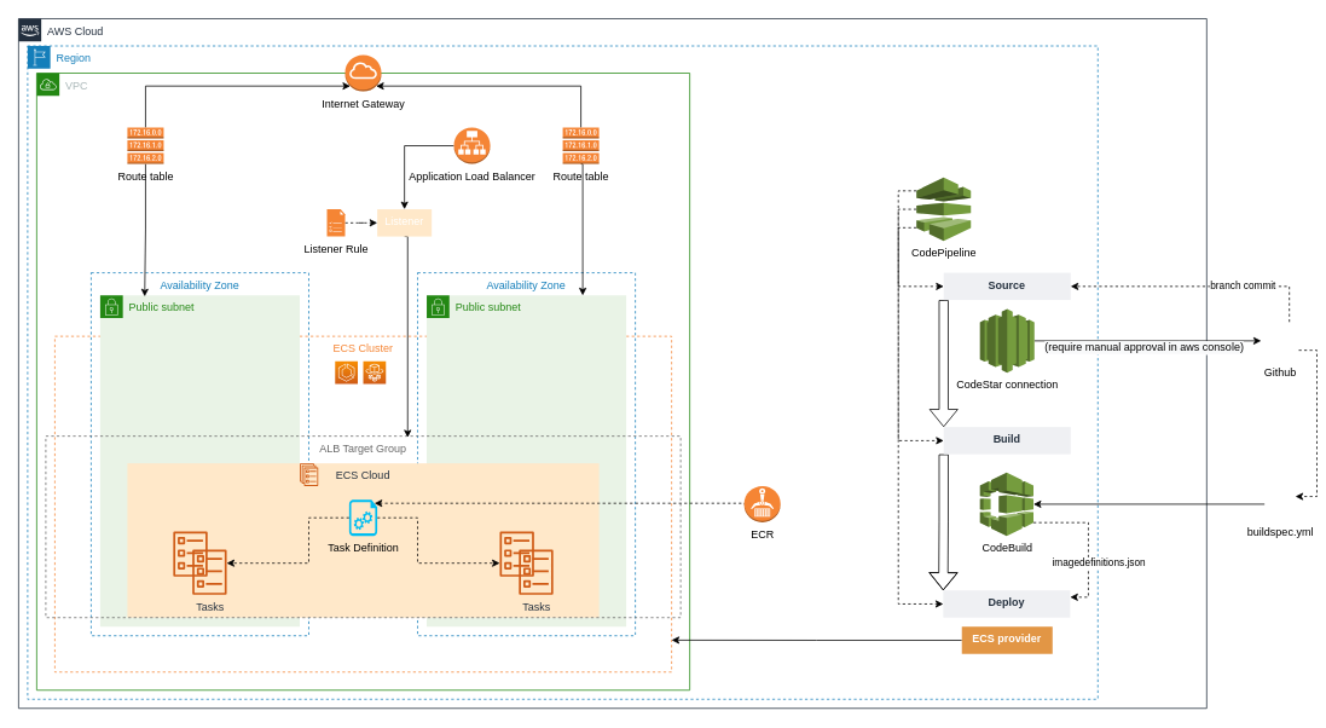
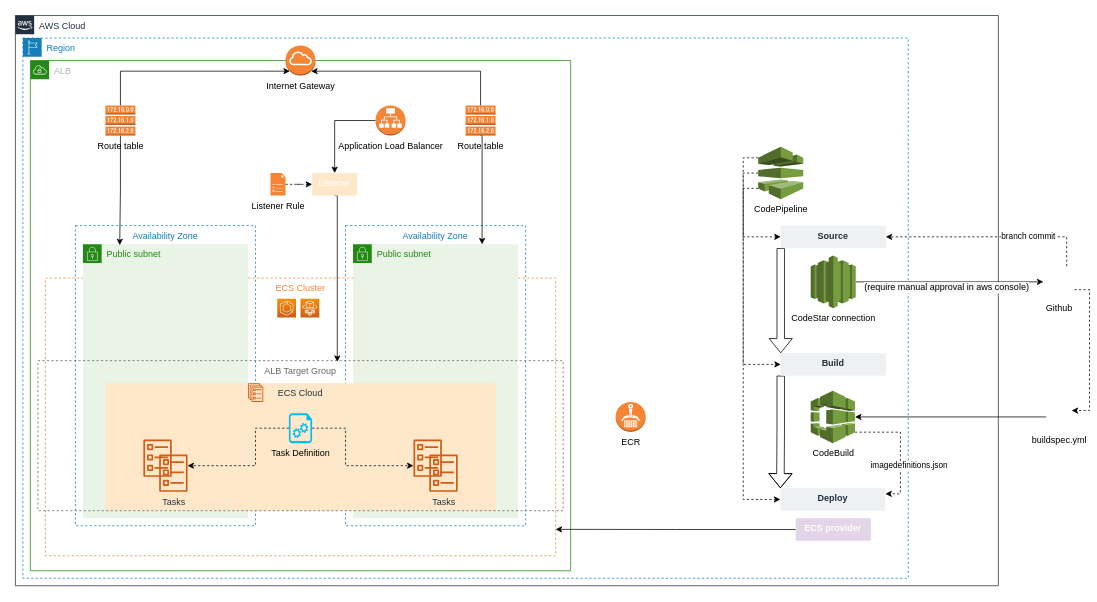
  <mxCell id="0" />
  <mxCell id="1" parent="0" />
  <mxCell id="2" value="AWS Cloud" style="points=[[0,0],[0.25,0],[0.5,0],[0.75,0],[1,0],[1,0.25],[1,0.5],[1,0.75],[1,1],[0.75,1],[0.5,1],[0.25,1],[0,1],[0,0.75],[0,0.5],[0,0.25]];outlineConnect=0;gradientColor=none;html=1;whiteSpace=wrap;fontSize=12;fontStyle=0;shape=mxgraph.aws4.group;grIcon=mxgraph.aws4.group_aws_cloud_alt;strokeColor=#232F3E;fillColor=none;verticalAlign=top;align=left;spacingLeft=30;fontColor=#232F3E;dashed=0;" parent="1" vertex="1"><mxGeometry x="20" y="20" width="1310" height="760" as="geometry" /></mxCell>
  <mxCell id="3" value="Region" style="points=[[0,0],[0.25,0],[0.5,0],[0.75,0],[1,0],[1,0.25],[1,0.5],[1,0.75],[1,1],[0.75,1],[0.5,1],[0.25,1],[0,1],[0,0.75],[0,0.5],[0,0.25]];outlineConnect=0;gradientColor=none;html=1;whiteSpace=wrap;fontSize=12;fontStyle=0;shape=mxgraph.aws4.group;grIcon=mxgraph.aws4.group_region;strokeColor=#147EBA;fillColor=none;verticalAlign=top;align=left;spacingLeft=30;fontColor=#147EBA;dashed=1;" parent="1" vertex="1"><mxGeometry x="30" y="50" width="1180" height="720" as="geometry" /></mxCell>
- <mxCell id="4" value="VPC" style="points=[[0,0],[0.25,0],[0.5,0],[0.75,0],[1,0],[1,0.25],[1,0.5],[1,0.75],[1,1],[0.75,1],[0.5,1],[0.25,1],[0,1],[0,0.75],[0,0.5],[0,0.25]];outlineConnect=0;gradientColor=none;html=1;whiteSpace=wrap;fontSize=12;fontStyle=0;shape=mxgraph.aws4.group;grIcon=mxgraph.aws4.group_vpc;strokeColor=#248814;fillColor=none;verticalAlign=top;align=left;spacingLeft=30;fontColor=#AAB7B8;dashed=0;" parent="1" vertex="1"><mxGeometry x="40" y="80" width="720" height="680" as="geometry" /></mxCell>
+ <mxCell id="4" value="ALB" style="points=[[0,0],[0.25,0],[0.5,0],[0.75,0],[1,0],[1,0.25],[1,0.5],[1,0.75],[1,1],[0.75,1],[0.5,1],[0.25,1],[0,1],[0,0.75],[0,0.5],[0,0.25]];outlineConnect=0;gradientColor=none;html=1;whiteSpace=wrap;fontSize=12;fontStyle=0;shape=mxgraph.aws4.group;grIcon=mxgraph.aws4.group_vpc;strokeColor=#248814;fillColor=none;verticalAlign=top;align=left;spacingLeft=30;fontColor=#AAB7B8;dashed=0;" parent="1" vertex="1"><mxGeometry x="40" y="80" width="720" height="680" as="geometry" /></mxCell>
  <mxCell id="5" value="Availability Zone" style="fillColor=none;strokeColor=#147EBA;dashed=1;verticalAlign=top;fontStyle=0;fontColor=#147EBA;" parent="1" vertex="1"><mxGeometry x="100" y="300" width="240" height="400" as="geometry" /></mxCell>
  <mxCell id="6" value="ECS Cluster" style="fillColor=none;strokeColor=#F58534;dashed=1;verticalAlign=top;fontStyle=0;fontColor=#F58534;" parent="1" vertex="1"><mxGeometry x="60" y="370" width="680" height="370" as="geometry" /></mxCell>
  <mxCell id="7" value="Availability Zone" style="fillColor=none;strokeColor=#147EBA;dashed=1;verticalAlign=top;fontStyle=0;fontColor=#147EBA;" parent="1" vertex="1"><mxGeometry x="460" y="300" width="240" height="400" as="geometry" /></mxCell>
  <mxCell id="8" value="Public subnet" style="points=[[0,0],[0.25,0],[0.5,0],[0.75,0],[1,0],[1,0.25],[1,0.5],[1,0.75],[1,1],[0.75,1],[0.5,1],[0.25,1],[0,1],[0,0.75],[0,0.5],[0,0.25]];outlineConnect=0;gradientColor=none;html=1;whiteSpace=wrap;fontSize=12;fontStyle=0;shape=mxgraph.aws4.group;grIcon=mxgraph.aws4.group_security_group;grStroke=0;strokeColor=#248814;fillColor=#E9F3E6;verticalAlign=top;align=left;spacingLeft=30;fontColor=#248814;dashed=0;" parent="1" vertex="1"><mxGeometry x="110" y="325" width="220" height="365" as="geometry" /></mxCell>
  <mxCell id="9" value="Public subnet" style="points=[[0,0],[0.25,0],[0.5,0],[0.75,0],[1,0],[1,0.25],[1,0.5],[1,0.75],[1,1],[0.75,1],[0.5,1],[0.25,1],[0,1],[0,0.75],[0,0.5],[0,0.25]];outlineConnect=0;gradientColor=none;html=1;whiteSpace=wrap;fontSize=12;fontStyle=0;shape=mxgraph.aws4.group;grIcon=mxgraph.aws4.group_security_group;grStroke=0;strokeColor=#248814;fillColor=#E9F3E6;verticalAlign=top;align=left;spacingLeft=30;fontColor=#248814;dashed=0;" parent="1" vertex="1"><mxGeometry x="470" y="325" width="220" height="365" as="geometry" /></mxCell>
  <mxCell id="10" value="ECS Cloud" style="fillColor=#ffe8c9;strokeColor=none;dashed=0;verticalAlign=top;fontStyle=0;fontColor=#232F3D;" parent="1" vertex="1"><mxGeometry x="140" y="510" width="520" height="170" as="geometry" /></mxCell>
  <mxCell id="11" value="" style="points=[[0,0,0],[0.25,0,0],[0.5,0,0],[0.75,0,0],[1,0,0],[0,1,0],[0.25,1,0],[0.5,1,0],[0.75,1,0],[1,1,0],[0,0.25,0],[0,0.5,0],[0,0.75,0],[1,0.25,0],[1,0.5,0],[1,0.75,0]];outlineConnect=0;fontColor=#232F3E;gradientColor=#F78E04;gradientDirection=north;fillColor=#D05C17;strokeColor=#ffffff;dashed=0;verticalLabelPosition=bottom;verticalAlign=top;align=center;html=1;fontSize=12;fontStyle=0;aspect=fixed;shape=mxgraph.aws4.resourceIcon;resIcon=mxgraph.aws4.ecs;" parent="1" vertex="1"><mxGeometry x="369" y="397.5" width="25" height="25" as="geometry" /></mxCell>
  <mxCell id="12" value="" style="points=[[0,0,0],[0.25,0,0],[0.5,0,0],[0.75,0,0],[1,0,0],[0,1,0],[0.25,1,0],[0.5,1,0],[0.75,1,0],[1,1,0],[0,0.25,0],[0,0.5,0],[0,0.75,0],[1,0.25,0],[1,0.5,0],[1,0.75,0]];outlineConnect=0;fontColor=#232F3E;gradientColor=#F78E04;gradientDirection=north;fillColor=#D05C17;strokeColor=#ffffff;dashed=0;verticalLabelPosition=bottom;verticalAlign=top;align=center;html=1;fontSize=12;fontStyle=0;aspect=fixed;shape=mxgraph.aws4.resourceIcon;resIcon=mxgraph.aws4.fargate;" parent="1" vertex="1"><mxGeometry x="400" y="397.5" width="25" height="25" as="geometry" /></mxCell>
  <mxCell id="13" value="" style="outlineConnect=0;fontColor=#232F3E;gradientColor=none;fillColor=#D05C17;strokeColor=none;dashed=0;verticalLabelPosition=bottom;verticalAlign=top;align=center;html=1;fontSize=12;fontStyle=0;aspect=fixed;pointerEvents=1;shape=mxgraph.aws4.ecs_service;" parent="1" vertex="1"><mxGeometry x="330" y="510" width="20.52" height="25" as="geometry" /></mxCell>
  <mxCell id="14" value="" style="outlineConnect=0;fontColor=#232F3E;gradientColor=none;fillColor=#D05C17;strokeColor=none;dashed=0;verticalLabelPosition=bottom;verticalAlign=top;align=center;html=1;fontSize=12;fontStyle=0;aspect=fixed;pointerEvents=1;shape=mxgraph.aws4.ecs_task;" parent="1" vertex="1"><mxGeometry x="190.55" y="585" width="37.82" height="50" as="geometry" /></mxCell>
  <mxCell id="15" value="Tasks" style="outlineConnect=0;fontColor=#232F3E;gradientColor=none;fillColor=#D05C17;strokeColor=none;dashed=0;verticalLabelPosition=bottom;verticalAlign=top;align=center;html=1;fontSize=12;fontStyle=0;aspect=fixed;pointerEvents=1;shape=mxgraph.aws4.ecs_task;" parent="1" vertex="1"><mxGeometry x="211.64" y="605" width="37.82" height="50" as="geometry" /></mxCell>
  <mxCell id="16" value="" style="outlineConnect=0;fontColor=#232F3E;gradientColor=none;fillColor=#D05C17;strokeColor=none;dashed=0;verticalLabelPosition=bottom;verticalAlign=top;align=center;html=1;fontSize=12;fontStyle=0;aspect=fixed;pointerEvents=1;shape=mxgraph.aws4.ecs_task;" parent="1" vertex="1"><mxGeometry x="550.54" y="585" width="37.82" height="50" as="geometry" /></mxCell>
  <mxCell id="17" value="Tasks" style="outlineConnect=0;fontColor=#232F3E;gradientColor=none;fillColor=#D05C17;strokeColor=none;dashed=0;verticalLabelPosition=bottom;verticalAlign=top;align=center;html=1;fontSize=12;fontStyle=0;aspect=fixed;pointerEvents=1;shape=mxgraph.aws4.ecs_task;" parent="1" vertex="1"><mxGeometry x="571.63" y="605" width="37.82" height="50" as="geometry" /></mxCell>
- <mxCell id="18" style="edgeStyle=orthogonalEdgeStyle;rounded=0;orthogonalLoop=1;jettySize=auto;html=1;exitX=0;exitY=0.5;exitDx=0;exitDy=0;exitPerimeter=0;entryX=0.9;entryY=0.1;entryDx=0;entryDy=0;entryPerimeter=0;dashed=1;" parent="1" source="19" target="22" edge="1"><mxGeometry relative="1" as="geometry"><Array as="points"><mxPoint x="830" y="554" /></Array></mxGeometry></mxCell>
  <mxCell id="19" value="ECR" style="outlineConnect=0;dashed=0;verticalLabelPosition=bottom;verticalAlign=top;align=center;html=1;shape=mxgraph.aws3.ecr;fillColor=#F58534;gradientColor=none;" parent="1" vertex="1"><mxGeometry x="820" y="535" width="40" height="40" as="geometry" /></mxCell>
  <mxCell id="20" style="edgeStyle=orthogonalEdgeStyle;rounded=0;orthogonalLoop=1;jettySize=auto;html=1;exitX=0;exitY=0.5;exitDx=0;exitDy=0;exitPerimeter=0;dashed=1;" parent="1" source="22" target="15" edge="1"><mxGeometry relative="1" as="geometry"><Array as="points"><mxPoint x="340" y="570" /><mxPoint x="340" y="620" /></Array></mxGeometry></mxCell>
  <mxCell id="21" style="edgeStyle=orthogonalEdgeStyle;rounded=0;orthogonalLoop=1;jettySize=auto;html=1;exitX=1;exitY=0.5;exitDx=0;exitDy=0;exitPerimeter=0;dashed=1;" parent="1" source="22" target="16" edge="1"><mxGeometry relative="1" as="geometry"><Array as="points"><mxPoint x="460" y="570" /><mxPoint x="460" y="620" /></Array></mxGeometry></mxCell>
  <mxCell id="22" value="Task Definition" style="verticalLabelPosition=bottom;html=1;verticalAlign=top;align=center;strokeColor=none;fillColor=#00BEF2;shape=mxgraph.azure.startup_task;pointerEvents=1;" parent="1" vertex="1"><mxGeometry x="384.5" y="550" width="31" height="40" as="geometry" /></mxCell>
  <mxCell id="23" value="Internet Gateway" style="outlineConnect=0;dashed=0;verticalLabelPosition=bottom;verticalAlign=top;align=center;html=1;shape=mxgraph.aws3.internet_gateway;fillColor=#F58534;gradientColor=none;" parent="1" vertex="1"><mxGeometry x="380" y="60" width="40" height="40" as="geometry" /></mxCell>
  <mxCell id="24" style="edgeStyle=orthogonalEdgeStyle;rounded=0;orthogonalLoop=1;jettySize=auto;html=1;exitX=0.5;exitY=0;exitDx=0;exitDy=0;exitPerimeter=0;entryX=0.145;entryY=0.855;entryDx=0;entryDy=0;entryPerimeter=0;" parent="1" source="26" target="23" edge="1"><mxGeometry relative="1" as="geometry"><Array as="points"><mxPoint x="160" y="94" /></Array></mxGeometry></mxCell>
  <mxCell id="25" style="edgeStyle=orthogonalEdgeStyle;rounded=0;orthogonalLoop=1;jettySize=auto;html=1;exitX=0.5;exitY=1;exitDx=0;exitDy=0;exitPerimeter=0;entryX=0.223;entryY=0.003;entryDx=0;entryDy=0;entryPerimeter=0;" parent="1" source="26" target="8" edge="1"><mxGeometry relative="1" as="geometry" /></mxCell>
  <mxCell id="26" value="Route table" style="outlineConnect=0;dashed=0;verticalLabelPosition=bottom;verticalAlign=top;align=center;html=1;shape=mxgraph.aws3.route_table;fillColor=#F58536;gradientColor=none;" parent="1" vertex="1"><mxGeometry x="140" y="140" width="40" height="40" as="geometry" /></mxCell>
  <mxCell id="27" style="edgeStyle=orthogonalEdgeStyle;rounded=0;orthogonalLoop=1;jettySize=auto;html=1;exitX=0.5;exitY=0;exitDx=0;exitDy=0;exitPerimeter=0;entryX=0.855;entryY=0.855;entryDx=0;entryDy=0;entryPerimeter=0;" parent="1" source="29" target="23" edge="1"><mxGeometry relative="1" as="geometry"><Array as="points"><mxPoint x="640" y="94" /></Array></mxGeometry></mxCell>
  <mxCell id="28" style="edgeStyle=orthogonalEdgeStyle;rounded=0;orthogonalLoop=1;jettySize=auto;html=1;exitX=0.5;exitY=1;exitDx=0;exitDy=0;exitPerimeter=0;" parent="1" source="29" edge="1"><mxGeometry relative="1" as="geometry"><mxPoint x="642" y="325" as="targetPoint" /><Array as="points"><mxPoint x="642" y="180" /></Array></mxGeometry></mxCell>
  <mxCell id="29" value="Route table" style="outlineConnect=0;dashed=0;verticalLabelPosition=bottom;verticalAlign=top;align=center;html=1;shape=mxgraph.aws3.route_table;fillColor=#F58536;gradientColor=none;" parent="1" vertex="1"><mxGeometry x="620" y="140" width="40" height="40" as="geometry" /></mxCell>
  <mxCell id="30" value="" style="edgeStyle=orthogonalEdgeStyle;rounded=0;orthogonalLoop=1;jettySize=auto;html=1;entryX=0.5;entryY=0;entryDx=0;entryDy=0;" parent="1" source="31" target="34" edge="1"><mxGeometry relative="1" as="geometry"><Array as="points"><mxPoint x="446" y="160" /></Array></mxGeometry></mxCell>
  <mxCell id="31" value="Application Load Balancer" style="outlineConnect=0;dashed=0;verticalLabelPosition=bottom;verticalAlign=top;align=center;html=1;shape=mxgraph.aws3.application_load_balancer;fillColor=#F58536;gradientColor=none;" parent="1" vertex="1"><mxGeometry x="500" y="140" width="40" height="40" as="geometry" /></mxCell>
  <mxCell id="32" style="edgeStyle=orthogonalEdgeStyle;rounded=0;orthogonalLoop=1;jettySize=auto;html=1;entryX=0;entryY=0.5;entryDx=0;entryDy=0;dashed=1;" parent="1" source="35" target="34" edge="1"><mxGeometry relative="1" as="geometry"><Array as="points" /></mxGeometry></mxCell>
  <mxCell id="33" style="edgeStyle=orthogonalEdgeStyle;rounded=0;orthogonalLoop=1;jettySize=auto;html=1;exitX=0.5;exitY=1;exitDx=0;exitDy=0;entryX=0.57;entryY=0.008;entryDx=0;entryDy=0;entryPerimeter=0;" parent="1" source="34" target="36" edge="1"><mxGeometry relative="1" as="geometry"><Array as="points"><mxPoint x="449" y="260" /></Array></mxGeometry></mxCell>
  <mxCell id="34" value="Listener" style="fillColor=#ffe8c9;strokeColor=none;dashed=0;verticalAlign=top;fontStyle=0;fontColor=#FFFFFF;" parent="1" vertex="1"><mxGeometry x="415.5" y="230" width="60" height="30" as="geometry" /></mxCell>
  <mxCell id="35" value="Listener Rule" style="pointerEvents=1;shadow=0;dashed=0;html=1;strokeColor=none;fillColor=#F58534;labelPosition=center;verticalLabelPosition=bottom;verticalAlign=top;align=center;outlineConnect=0;shape=mxgraph.veeam2.task_list;" parent="1" vertex="1"><mxGeometry x="360" y="230" width="20" height="30" as="geometry" /></mxCell>
  <mxCell id="36" value="ALB Target Group" style="fillColor=none;strokeColor=#666666;dashed=1;verticalAlign=top;fontStyle=0;fontColor=#666666;" parent="1" vertex="1"><mxGeometry x="50" y="480" width="700" height="200" as="geometry" /></mxCell>
  <mxCell id="37" style="edgeStyle=orthogonalEdgeStyle;rounded=0;orthogonalLoop=1;jettySize=auto;html=1;exitX=0;exitY=0.79;exitDx=0;exitDy=0;exitPerimeter=0;entryX=0;entryY=0.5;entryDx=0;entryDy=0;dashed=1;" parent="1" source="40" target="52" edge="1"><mxGeometry relative="1" as="geometry" /></mxCell>
  <mxCell id="38" style="edgeStyle=orthogonalEdgeStyle;rounded=0;orthogonalLoop=1;jettySize=auto;html=1;exitX=0;exitY=0.5;exitDx=0;exitDy=0;exitPerimeter=0;entryX=0;entryY=0.5;entryDx=0;entryDy=0;dashed=1;" parent="1" source="40" target="54" edge="1"><mxGeometry relative="1" as="geometry" /></mxCell>
  <mxCell id="39" style="edgeStyle=orthogonalEdgeStyle;rounded=0;orthogonalLoop=1;jettySize=auto;html=1;exitX=0;exitY=0.21;exitDx=0;exitDy=0;exitPerimeter=0;entryX=0;entryY=0.5;entryDx=0;entryDy=0;dashed=1;" parent="1" source="40" target="55" edge="1"><mxGeometry relative="1" as="geometry" /></mxCell>
  <mxCell id="40" value="CodePipeline" style="outlineConnect=0;dashed=0;verticalLabelPosition=bottom;verticalAlign=top;align=center;html=1;shape=mxgraph.aws3.codepipeline;fillColor=#759C3E;gradientColor=none;" parent="1" vertex="1"><mxGeometry x="1010" y="195" width="60" height="70" as="geometry" /></mxCell>
  <mxCell id="41" style="edgeStyle=orthogonalEdgeStyle;rounded=0;orthogonalLoop=1;jettySize=auto;html=1;exitX=1;exitY=0.5;exitDx=0;exitDy=0;exitPerimeter=0;entryX=0;entryY=0.5;entryDx=0;entryDy=0;" parent="1" source="45" target="48" edge="1"><mxGeometry relative="1" as="geometry"><Array as="points"><mxPoint x="1300" y="375" /><mxPoint x="1300" y="375" /></Array></mxGeometry></mxCell>
  <mxCell id="42" value="&lt;span style=&quot;font-size: 12px ; background-color: rgb(248 , 249 , 250)&quot;&gt;(require manual approval in aws console)&lt;br&gt;&lt;/span&gt;" style="edgeLabel;html=1;align=center;verticalAlign=middle;resizable=0;points=[];" parent="41" vertex="1" connectable="0"><mxGeometry x="0.217" y="4" relative="1" as="geometry"><mxPoint x="-32" y="11" as="offset" /></mxGeometry></mxCell>
  <mxCell id="43" value="imagedefinitions.json" style="edgeStyle=orthogonalEdgeStyle;rounded=0;orthogonalLoop=1;jettySize=auto;html=1;exitX=1;exitY=0.79;exitDx=0;exitDy=0;exitPerimeter=0;entryX=1;entryY=0.25;entryDx=0;entryDy=0;dashed=1;" parent="1" source="44" target="55" edge="1"><mxGeometry x="0.289" y="11" relative="1" as="geometry"><mxPoint as="offset" /></mxGeometry></mxCell>
  <mxCell id="44" value="CodeBuild" style="outlineConnect=0;dashed=0;verticalLabelPosition=bottom;verticalAlign=top;align=center;html=1;shape=mxgraph.aws3.codebuild;fillColor=#759C3E;gradientColor=none;" parent="1" vertex="1"><mxGeometry x="1080" y="520" width="59" height="70" as="geometry" /></mxCell>
  <mxCell id="45" value="CodeStar connection" style="outlineConnect=0;dashed=0;verticalLabelPosition=bottom;verticalAlign=top;align=center;html=1;shape=mxgraph.aws3.codestar;fillColor=#759C3E;gradientColor=none;" parent="1" vertex="1"><mxGeometry x="1080" y="340" width="60" height="70" as="geometry" /></mxCell>
  <mxCell id="46" style="edgeStyle=orthogonalEdgeStyle;rounded=0;orthogonalLoop=1;jettySize=auto;html=1;exitX=1;exitY=0.75;exitDx=0;exitDy=0;entryX=1;entryY=0.25;entryDx=0;entryDy=0;dashed=1;" parent="1" source="48" target="50" edge="1"><mxGeometry relative="1" as="geometry" /></mxCell>
  <mxCell id="47" value="branch commit" style="edgeStyle=orthogonalEdgeStyle;rounded=0;orthogonalLoop=1;jettySize=auto;html=1;exitX=0.75;exitY=0;exitDx=0;exitDy=0;entryX=1;entryY=0.5;entryDx=0;entryDy=0;dashed=1;" parent="1" source="48" target="52" edge="1"><mxGeometry x="-0.355" relative="1" as="geometry"><mxPoint as="offset" /></mxGeometry></mxCell>
  <mxCell id="48" value="Github" style="shape=image;html=1;verticalAlign=top;verticalLabelPosition=bottom;labelBackgroundColor=#ffffff;imageAspect=0;aspect=fixed;image=https://cdn0.iconfinder.com/data/icons/social-network-9/50/29-128.png" parent="1" vertex="1"><mxGeometry x="1390" y="354.25" width="41.5" height="41.5" as="geometry" /></mxCell>
  <mxCell id="49" style="edgeStyle=orthogonalEdgeStyle;rounded=0;orthogonalLoop=1;jettySize=auto;html=1;exitX=0;exitY=0.5;exitDx=0;exitDy=0;" parent="1" source="50" target="44" edge="1"><mxGeometry relative="1" as="geometry" /></mxCell>
  <mxCell id="50" value="buildspec.yml" style="shape=image;html=1;verticalAlign=top;verticalLabelPosition=bottom;labelBackgroundColor=#ffffff;imageAspect=0;aspect=fixed;image=https://cdn4.iconfinder.com/data/icons/basic-user-interface-elements/700/document-text-file-sheet-doc-128.png" parent="1" vertex="1"><mxGeometry x="1393.75" y="538" width="34" height="34" as="geometry" /></mxCell>
  <mxCell id="51" style="edgeStyle=orthogonalEdgeStyle;rounded=0;orthogonalLoop=1;jettySize=auto;html=1;exitX=0;exitY=1;exitDx=0;exitDy=0;entryX=0;entryY=0;entryDx=0;entryDy=0;shape=flexArrow;" parent="1" source="52" target="54" edge="1"><mxGeometry relative="1" as="geometry" /></mxCell>
  <mxCell id="52" value="Source" style="fillColor=#EFF0F3;strokeColor=none;dashed=0;verticalAlign=top;fontStyle=1;fontColor=#232F3D;" parent="1" vertex="1"><mxGeometry x="1040" y="300" width="140" height="30" as="geometry" /></mxCell>
  <mxCell id="53" style="edgeStyle=orthogonalEdgeStyle;rounded=0;orthogonalLoop=1;jettySize=auto;html=1;exitX=0;exitY=1;exitDx=0;exitDy=0;entryX=0;entryY=0;entryDx=0;entryDy=0;shape=flexArrow;" parent="1" source="54" target="55" edge="1"><mxGeometry relative="1" as="geometry" /></mxCell>
  <mxCell id="54" value="Build" style="fillColor=#EFF0F3;strokeColor=none;dashed=0;verticalAlign=top;fontStyle=1;fontColor=#232F3D;" parent="1" vertex="1"><mxGeometry x="1040" y="470" width="140" height="30" as="geometry" /></mxCell>
  <mxCell id="55" value="Deploy" style="fillColor=#EFF0F3;strokeColor=none;dashed=0;verticalAlign=top;fontStyle=1;fontColor=#232F3D;" parent="1" vertex="1"><mxGeometry x="1039.5" y="650" width="140" height="30" as="geometry" /></mxCell>
  <mxCell id="56" style="edgeStyle=orthogonalEdgeStyle;rounded=0;orthogonalLoop=1;jettySize=auto;html=1;exitX=0;exitY=0.5;exitDx=0;exitDy=0;entryX=1;entryY=0.905;entryDx=0;entryDy=0;entryPerimeter=0;" parent="1" source="57" target="6" edge="1"><mxGeometry relative="1" as="geometry" /></mxCell>
- <mxCell id="57" value="ECS provider" style="fillColor=#e29645;strokeColor=none;dashed=0;verticalAlign=top;fontStyle=1;fontColor=#FFFFFF;" parent="1" vertex="1"><mxGeometry x="1060" y="690" width="100" height="30" as="geometry" /></mxCell>
+ <mxCell id="57" value="ECS provider" style="fillColor=#e1d5e7;strokeColor=none;dashed=0;verticalAlign=top;fontStyle=1;fontColor=#FFFFFF;" parent="1" vertex="1"><mxGeometry x="1060" y="690" width="100" height="30" as="geometry" /></mxCell>
